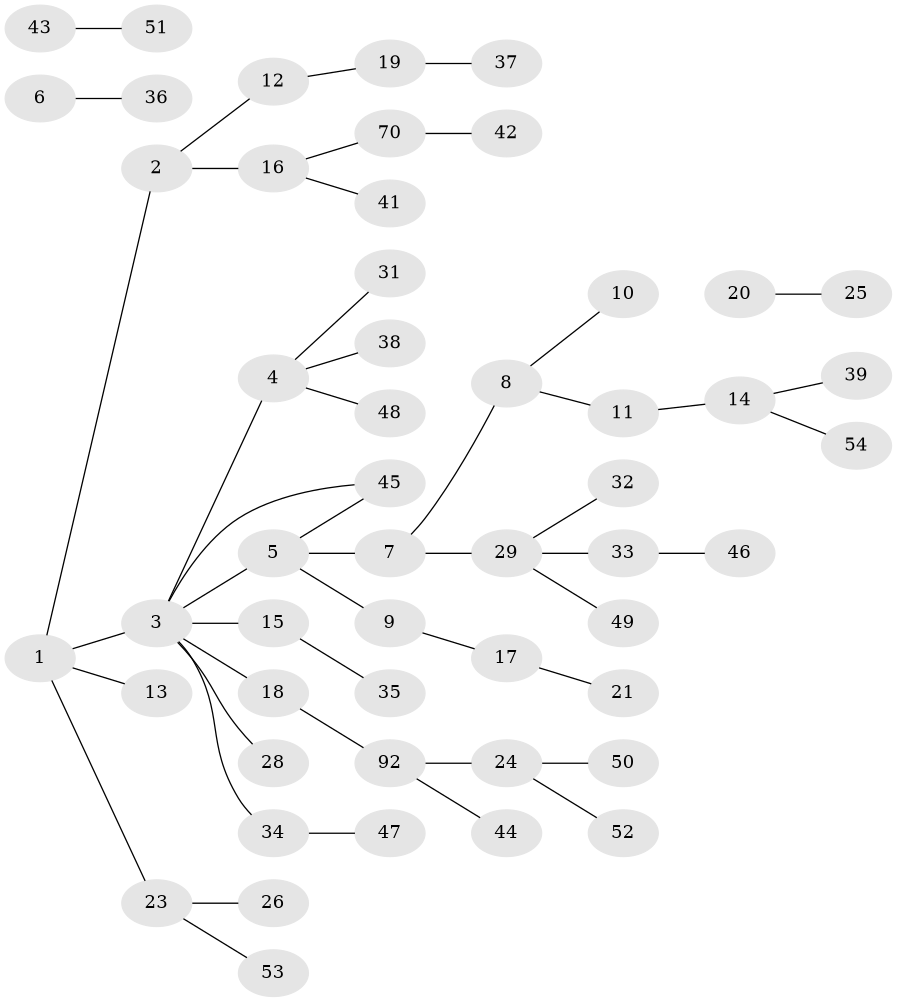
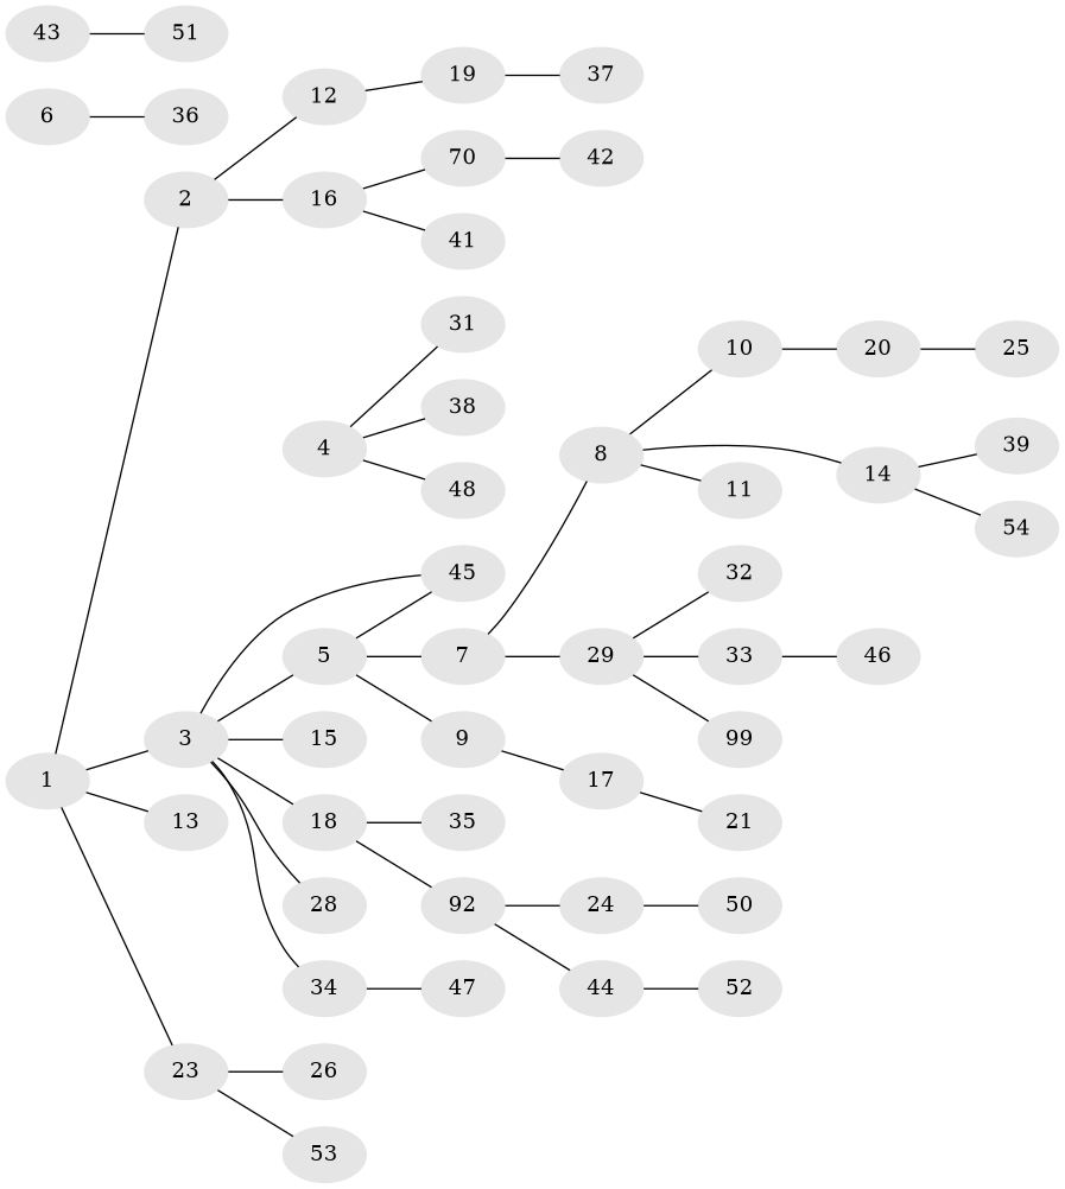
  graph {
    fontname="DejaVu Serif"
    rankdir=LR
    node [color=gray90 fontname="DejaVu Serif" style=filled]
    edge [fontname="DejaVu Serif"]
    1
    2
    3
    13
    23
    12
    16
    4
    5
    15
    18
    28
    34
    45
    26
    53
    19
    n18 [label=70]
    41
    31
    38
    48
    7
    9
    6
    36
    n27 [label=92]
    35
    47
    8
    29
    17
    10
    11
    14
    32
    33
-   49
+   49 [label=99]
    20
    39
    54
    21
    25
    37
    42
    24
    44
    43
    51
    50
    52
    46
    1 -- 2
    1 -- 3
    1 -- 13
    1 -- 23
    2 -- 12
    2 -- 16
-   3 -- 4
    3 -- 5
    3 -- 15
    3 -- 18
    3 -- 28
    3 -- 34
    3 -- 45
    23 -- 26
    23 -- 53
    12 -- 19
    16 -- n18
    16 -- 41
    4 -- 31
    4 -- 38
    4 -- 48
    5 -- 45
    5 -- 7
    5 -- 9
    18 -- n27
-   15 -- 35
+   18 -- 35
    34 -- 47
    19 -- 37
    n18 -- 42
    7 -- 8
    7 -- 29
    9 -- 17
    6 -- 36
    n27 -- 24
    n27 -- 44
    8 -- 10
    8 -- 11
-   11 -- 14
+   8 -- 14
    29 -- 32
    29 -- 33
    29 -- 49
    17 -- 21
+   10 -- 20
    14 -- 39
    14 -- 54
    33 -- 46
    20 -- 25
    24 -- 50
-   24 -- 52
+   44 -- 52
    43 -- 51
  }
